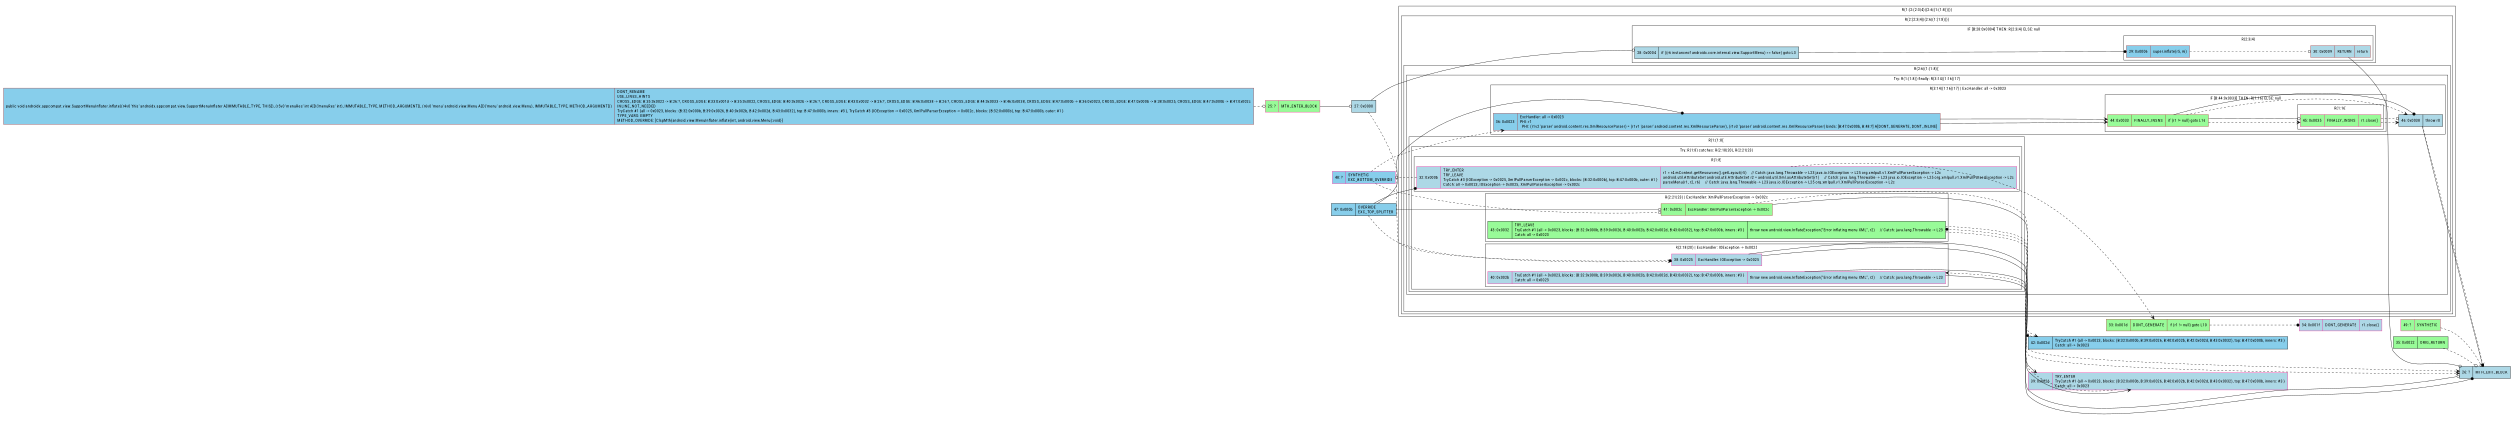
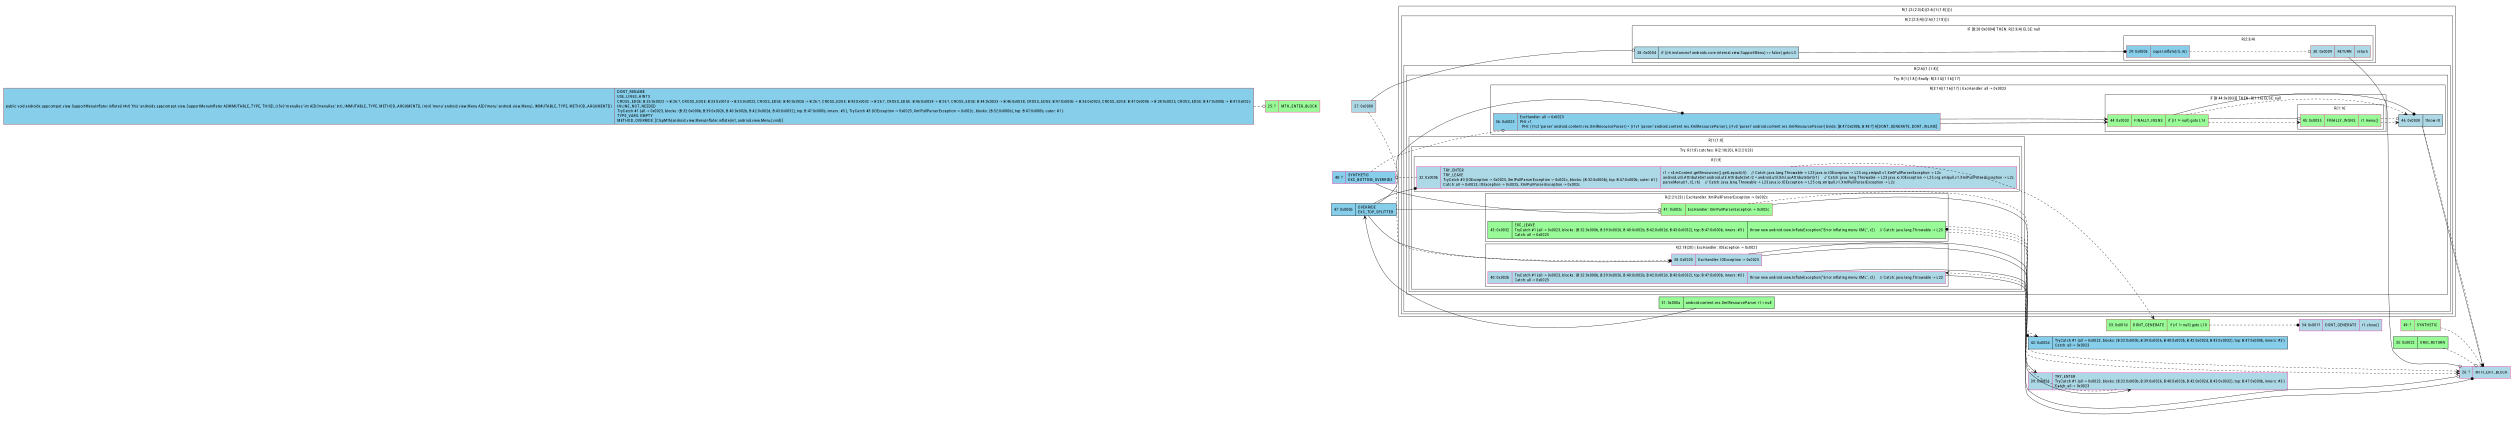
  digraph {
    fontname="Roboto Condensed"
    rankdir=LR
    node [color=deeppink fillcolor=lightblue fontname="Roboto Condensed" shape=record style=filled]
    edge [arrowhead=vee fontname="Roboto Condensed" style=solid]
    n1 [color=brown fillcolor=skyblue label="{29\:\ 0x0006|super.inflate(r5, r6)\l}"]
    n2 [color=brown label="{30\:\ 0x0009|RETURN\l|return\l}"]
    n3 [color=black label="{28\:\ 0x0004|if ((r6 instanceof androidx.core.internal.view.SupportMenu) == false) goto L3\l}"]
    n4 [label="{32\:\ 0x000b|TRY_ENTER\lTRY_LEAVE\lTryCatch #3 \{IOException \-\> 0x0025, XmlPullParserException \-\> 0x002c, blocks: (B:32:0x000b), top: B:47:0x000b, outer: #1 \}\lCatch: all \-\> 0x0023, IOException \-\> 0x0025, XmlPullParserException \-\> 0x002c\l|r1 = r4.mContext.getResources().getLayout(r5)     \/\/ Catch: java.lang.Throwable \-\> L23 java.io.IOException \-\> L25 org.xmlpull.v1.XmlPullParserException \-\> L2c\landroid.util.AttributeSet android.util.AttributeSet r2 = android.util.Xml.asAttributeSet(r1)     \/\/ Catch: java.lang.Throwable \-\> L23 java.io.IOException \-\> L25 org.xmlpull.v1.XmlPullParserException \-\> L2c\lparseMenu(r1, r2, r6)     \/\/ Catch: java.lang.Throwable \-\> L23 java.io.IOException \-\> L25 org.xmlpull.v1.XmlPullParserException \-\> L2c\l}"]
    n5 [label="{38\:\ 0x0025|ExcHandler: IOException \-\> 0x0025\l}"]
    n6 [label="{40\:\ 0x002b|TryCatch #1 \{all \-\> 0x0023, blocks: (B:32:0x000b, B:39:0x0026, B:40:0x002b, B:42:0x002d, B:43:0x0032), top: B:47:0x000b, inners: #3 \}\lCatch: all \-\> 0x0023\l|throw new android.view.InflateException(\"Error inflating menu XML\", r2)     \/\/ Catch: java.lang.Throwable \-\> L23\l}"]
    n7 [color=brown fillcolor=palegreen label="{41\:\ 0x002c|ExcHandler: XmlPullParserException \-\> 0x002c\l}"]
-   n8 [color=black fillcolor=palegreen label="{43\:\ 0x0032|TRY_LEAVE\lTryCatch #1 \{all \-\> 0x0023, blocks: (B:32:0x000b, B:39:0x0026, B:40:0x002b, B:42:0x002d, B:43:0x0032), top: B:47:0x000b, inners: #3 \}\lCatch: all \-\> 0x0023\l|throw new android.view.InflateException(\"Error inflating menu XML\", r2)     \/\/ Catch: java.lang.Throwable \-\> L23\l}"]
-   n9 [fillcolor=palegreen label="{45\:\ 0x0035|FINALLY_INSNS\l|r1.close()\l}"]
+   n8 [color=black fillcolor=palegreen label="{43\:\ 0x0032|EXC_LEAVE\lTryCatch #1 \{all \-\> 0x0023, blocks: (B:32:0x000b, B:39:0x0026, B:40:0x002b, B:42:0x002d, B:43:0x0032), top: B:47:0x000b, inners: #3 \}\lCatch: all \-\> 0x0023\l|throw new android.view.InflateException(\"Error inflating menu XML\", r2)     \/\/ Catch: java.lang.Throwable \-\> L23\l}"]
+   n9 [fillcolor=palegreen label="{45\:\ 0x0035|FINALLY_INSNS\l|r1.menu()\l}"]
    n10 [color=brown fillcolor=palegreen label="{44\:\ 0x0033|FINALLY_INSNS\l|if (r1 != null) goto L16\l}"]
    n11 [color=brown fillcolor=skyblue label="{36\:\ 0x0023|ExcHandler: all \-\> 0x0023\lPHI: r1 \l  PHI: (r1v2 'parser' android.content.res.XmlResourceParser) = (r1v1 'parser' android.content.res.XmlResourceParser), (r1v3 'parser' android.content.res.XmlResourceParser) binds: [B:47:0x000b, B:48:?] A[DONT_GENERATE, DONT_INLINE]\l}"]
    n12 [color=black label="{46\:\ 0x0038|throw r0\l}"]
-   n14 [color=black label="{26\:\ ?|MTH_EXIT_BLOCK\l}"]
+   n13 [color=black fillcolor=palegreen label="{31\:\ 0x000a|android.content.res.XmlResourceParser r1 = null\l}"]
+   n14 [label="{26\:\ ?|MTH_EXIT_BLOCK\l}"]
    n15 [color=brown fillcolor=palegreen label="{33\:\ 0x001d|DONT_GENERATE\l|if (r1 != null) goto L10\l}"]
    n16 [fillcolor=skyblue label="{48\:\ ?|SYNTHETIC\lEXC_BOTTOM_OVERRIDE\l}"]
    n17 [label="{39\:\ 0x0026|TRY_ENTER\lTryCatch #1 \{all \-\> 0x0023, blocks: (B:32:0x000b, B:39:0x0026, B:40:0x002b, B:42:0x002d, B:43:0x0032), top: B:47:0x000b, inners: #3 \}\lCatch: all \-\> 0x0023\l}"]
    n18 [color=black fillcolor=skyblue label="{42\:\ 0x002d|TryCatch #1 \{all \-\> 0x0023, blocks: (B:32:0x000b, B:39:0x0026, B:40:0x002b, B:42:0x002d, B:43:0x0032), top: B:47:0x000b, inners: #3 \}\lCatch: all \-\> 0x0023\l}"]
    n19 [color=black fillcolor=skyblue label="{47\:\ 0x000b|OVERRIDE\lEXC_TOP_SPLITTER\l}"]
    n20 [label="{34\:\ 0x001f|DONT_GENERATE\l|r1.close()\l}"]
    n21 [fillcolor=palegreen label="{25\:\ ?|MTH_ENTER_BLOCK\l}"]
-   n22 [color=black label="{27\:\ 0x0000}"]
+   n22 [color=brown label="{27\:\ 0x0000}"]
    n23 [fillcolor=palegreen label="{49\:\ ?|SYNTHETIC\l}"]
    n24 [color=black fillcolor=palegreen label="{35\:\ 0x0022|ORIG_RETURN\l}"]
    n25 [color=brown fillcolor=skyblue label="{public void androidx.appcompat.view.SupportMenuInflater.inflate((r4v0 'this' androidx.appcompat.view.SupportMenuInflater A[IMMUTABLE_TYPE, THIS]), (r5v0 'menuRes' int A[D('menuRes' int), IMMUTABLE_TYPE, METHOD_ARGUMENT]), (r6v0 'menu' android.view.Menu A[D('menu' android.view.Menu), IMMUTABLE_TYPE, METHOD_ARGUMENT]))  | DONT_RENAME\lUSE_LINES_HINTS\lCROSS_EDGE: B:35:0x0022 \-\> B:26:?, CROSS_EDGE: B:33:0x001d \-\> B:35:0x0022, CROSS_EDGE: B:40:0x002b \-\> B:26:?, CROSS_EDGE: B:43:0x0032 \-\> B:26:?, CROSS_EDGE: B:46:0x0038 \-\> B:26:?, CROSS_EDGE: B:44:0x0033 \-\> B:46:0x0038, CROSS_EDGE: B:47:0x000b \-\> B:36:0x0023, CROSS_EDGE: B:47:0x000b \-\> B:38:0x0025, CROSS_EDGE: B:47:0x000b \-\> B:41:0x002c\lINLINE_NOT_NEEDED\lTryCatch #1 \{all \-\> 0x0023, blocks: (B:32:0x000b, B:39:0x0026, B:40:0x002b, B:42:0x002d, B:43:0x0032), top: B:47:0x000b, inners: #3 \}, TryCatch #3 \{IOException \-\> 0x0025, XmlPullParserException \-\> 0x002c, blocks: (B:32:0x000b), top: B:47:0x000b, outer: #1 \}\lTYPE_VARS: EMPTY\lMETHOD_OVERRIDE: [ClspMth\{android.view.MenuInflater.inflate(int, android.view.Menu):void\}]\l}"]
    subgraph cluster_1 {
      label="R(1:(2:(2:3|4)|(2:6|(1:(1:8)))))"
      subgraph cluster_2 {
        label="R(2:(2:3|4)|(2:6|(1:(1:8))))"
        subgraph cluster_3 {
          label="IF [B:28:0x0004] THEN: R(2:3|4) ELSE: null"
          n3
          subgraph cluster_4 {
            label="R(2:3|4)"
            n1
            n2
          }
        }
        subgraph cluster_5 {
          label="R(2:6|(1:(1:8)))"
+         n13
          subgraph cluster_6 {
            label="Try: R(1:(1:8)) finally: R(3:14|(1:16)|17)"
            subgraph cluster_7 {
              label="R(1:(1:8))"
              subgraph cluster_8 {
                label="Try: R(1:8) catches: R(2:18|20), R(2:21|23)"
                subgraph cluster_9 {
                  label="R(1:8)"
                  n4
                }
                subgraph cluster_10 {
                  label="R(2:18|20) | ExcHandler: IOException \-\> 0x0025\l"
                  n5
                  n6
                }
                subgraph cluster_11 {
                  label="R(2:21|23) | ExcHandler: XmlPullParserException \-\> 0x002c\l"
                  n7
                  n8
                }
              }
            }
            subgraph cluster_12 {
              label="R(3:14|(1:16)|17) | ExcHandler: all \-\> 0x0023\l"
              n11
              n12
              subgraph cluster_13 {
                label="IF [B:44:0x0033] THEN: R(1:16) ELSE: null"
                n10
                subgraph cluster_14 {
                  label="R(1:16)"
                  n9
                }
              }
            }
          }
        }
      }
    }
    subgraph cluster_15 {
      label="R(3:14|(1:16)|17) | ExcHandler: all \-\> 0x0023\l"
      subgraph cluster_16 {
        label="IF [B:44:0x0033] THEN: R(1:16) ELSE: null"
        subgraph cluster_17 {
          label="R(1:16)"
        }
      }
    }
    subgraph cluster_18 {
      label="R(2:18|20) | ExcHandler: IOException \-\> 0x0025\l"
    }
    subgraph cluster_19 {
      label="R(2:21|23) | ExcHandler: XmlPullParserException \-\> 0x002c\l"
    }
    n1 -> n2 [arrowhead=odot style=dashed]
    n2 -> n14 [arrowhead=odot]
    n3 -> n1 [arrowhead=dot]
    n4 -> n15 [style=dashed]
    n4 -> n16 [arrowhead=odot style=dashed]
    n5 -> n17
    n5 -> n17
    n6 -> n14 [arrowhead=dot]
    n6 -> n14 [arrowhead=odot]
    n7 -> n18 [arrowhead=dot]
    n7 -> n18 [style=dashed]
    n8 -> n14 [style=dashed]
    n8 -> n14 [style=dashed]
    n9 -> n12 [style=dashed]
    n9 -> n12 [arrowhead=odot style=dashed]
    n10 -> n9 [style=dashed]
    n10 -> n9 [arrowhead=odot]
    n10 -> n12 [style=dashed]
    n10 -> n12 [arrowhead=dot]
    n11 -> n10
    n11 -> n10
    n12 -> n14 [arrowhead=dot]
    n12 -> n14 [style=dashed]
+   n13 -> n19
    n15 -> n20 [arrowhead=dot style=dashed]
-   n16 -> n7 [arrowhead=odot style=dashed]
-   n16 -> n11 [style=dashed]
+   n16 -> n7 [arrowhead=odot]
+   n16 -> n11 [arrowhead=odot style=dashed]
    n17 -> n6 [style=dashed]
    n18 -> n8 [arrowhead=dot style=dashed]
    n19 -> n4 [arrowhead=dot]
-   n19 -> n5 [style=dashed]
+   n19 -> n5
    n19 -> n7 [arrowhead=odot]
    n19 -> n11 [arrowhead=dot]
-   n21 -> n22 [arrowhead=odot]
    n22 -> n3 [arrowhead=odot]
    n22 -> n5 [arrowhead=dot style=dashed]
    n23 -> n14 [arrowhead=odot style=dashed]
    n24 -> n14 [arrowhead=odot style=dashed]
    n25 -> n21 [arrowhead=odot style=dashed]
  }
